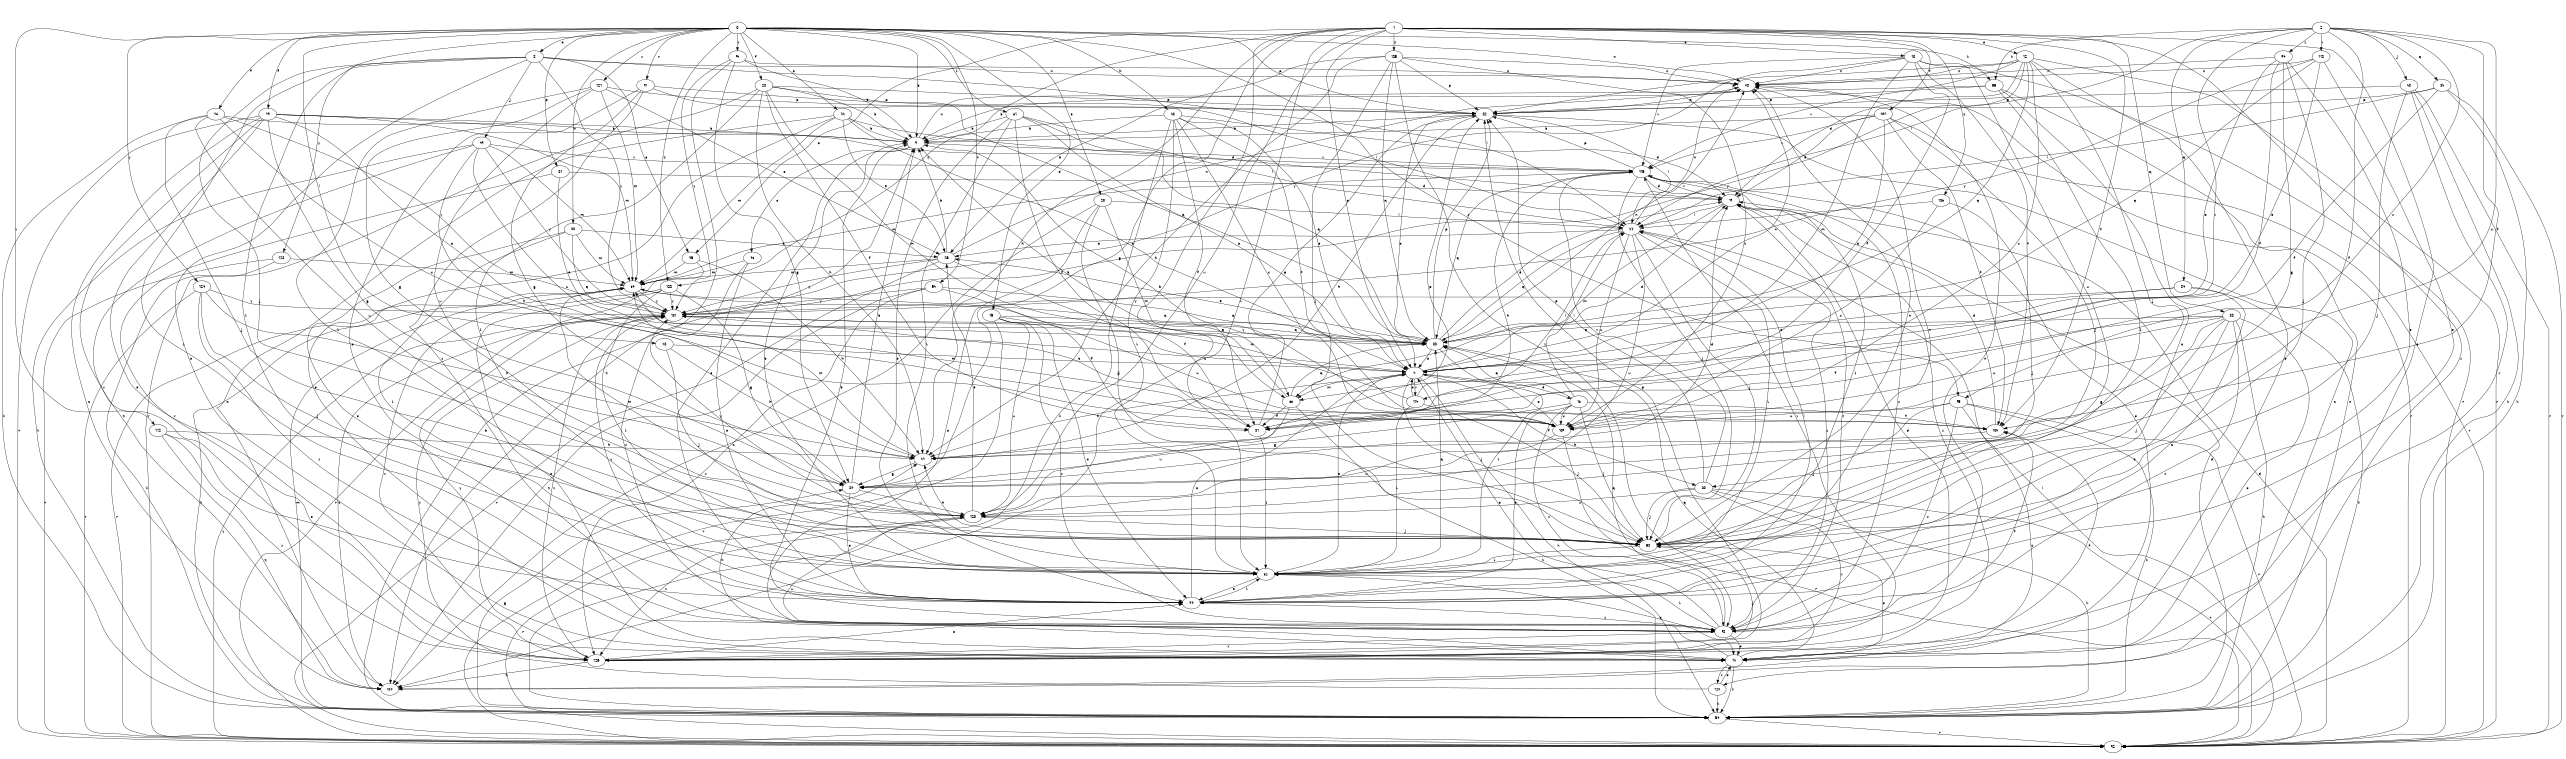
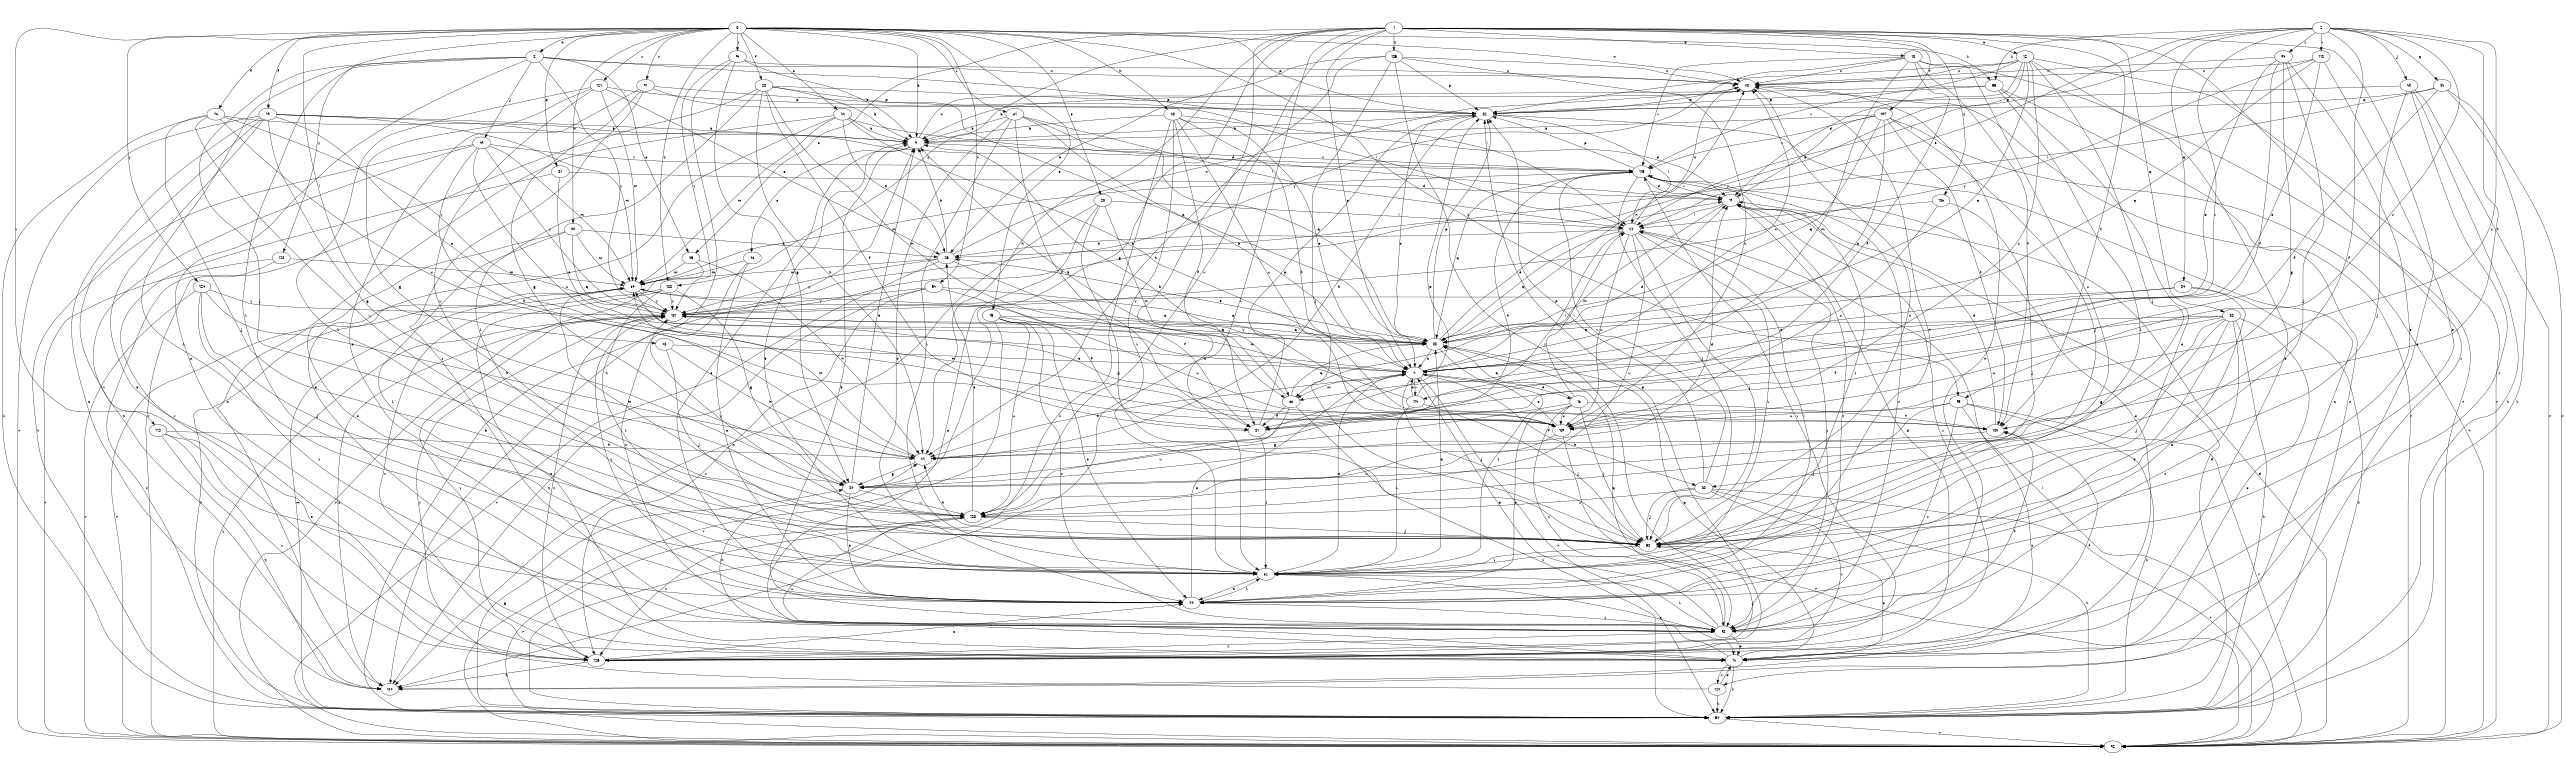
  strict digraph {
    fontname="Patrick Hand"
    node [fontname="Patrick Hand"]
    edge [fontname="Patrick Hand"]
    0
    3
    9
    15
    20
    26
    28
    29
    38
    40
    43
    54
    55
    61
    73
    74
    81
    82
    91
    94
    95
    112
    121
    127
    128
    133
    14
    62
    75
    47
    49
    53
    98
    131
    76
    77
    115
    120
    109
    92
    88
    66
    137
    57
    42
    31
    4
    37
    125
    67
    25
    104
    19
    1
    10
    12
    83
    102
    124
    135
    136
    30
    114
    16
    2
    48
    84
    87
    97
    113
    0 -> 3 [label=a]
    0 -> 9 [label=b]
    0 -> 15 [label=d]
    0 -> 20 [label=e]
    0 -> 26 [label=f]
    0 -> 28 [label=f]
    0 -> 29 [label=f]
    0 -> 38 [label=h]
    0 -> 40 [label=h]
    0 -> 43 [label=i]
    0 -> 54 [label=k]
    0 -> 55 [label=k]
    0 -> 61 [label=l]
    0 -> 73 [label=n]
    0 -> 74 [label=o]
    0 -> 81 [label=p]
    0 -> 82 [label=p]
    0 -> 91 [label=r]
    0 -> 94 [label=s]
    0 -> 95 [label=s]
    0 -> 112 [label=v]
    0 -> 121 [label=x]
    0 -> 127 [label=y]
    0 -> 128 [label=y]
    0 -> 133 [label=z]
    3 -> 73 [label=n]
    3 -> 14 [label=c]
    3 -> 62 [label=l]
    3 -> 75 [label=o]
    3 -> 47 [label=i]
    3 -> 49 [label=j]
    3 -> 53 [label=j]
    3 -> 98 [label=s]
    3 -> 131 [label=y]
    9 -> 73 [label=n]
    9 -> 76 [label=o]
    9 -> 77 [label=o]
    9 -> 115 [label=v]
    15 -> 98 [label=s]
    15 -> 77 [label=o]
    15 -> 120 [label=w]
    15 -> 109 [label=u]
    15 -> 92 [label=r]
    15 -> 88 [label=q]
    20 -> 14 [label=c]
    20 -> 47 [label=i]
    20 -> 53 [label=j]
    20 -> 66 [label=m]
    20 -> 137 [label=z]
    26 -> 9 [label=b]
    26 -> 53 [label=j]
    26 -> 131 [label=y]
    26 -> 120 [label=w]
    26 -> 109 [label=u]
    26 -> 57 [label=k]
    28 -> 9 [label=b]
    28 -> 82 [label=p]
    28 -> 62 [label=l]
    28 -> 92 [label=r]
    28 -> 88 [label=q]
    28 -> 66 [label=m]
    28 -> 42 [label=h]
    28 -> 31 [label=f]
    29 -> 9 [label=b]
    29 -> 14 [label=c]
    29 -> 115 [label=v]
    29 -> 92 [label=r]
    29 -> 137 [label=z]
    29 -> 4 [label=a]
    29 -> 37 [label=g]
    29 -> 125 [label=x]
    29 -> 67 [label=m]
    38 -> 62 [label=l]
    38 -> 77 [label=o]
    38 -> 88 [label=q]
    38 -> 67 [label=m]
    38 -> 25 [label=e]
    40 -> 9 [label=b]
    40 -> 62 [label=l]
    40 -> 109 [label=u]
    40 -> 57 [label=k]
    40 -> 31 [label=f]
    40 -> 4 [label=a]
    40 -> 104 [label=t]
    40 -> 19 [label=d]
    43 -> 53 [label=j]
    43 -> 42 [label=h]
    43 -> 4 [label=a]
    54 -> 131 [label=y]
    54 -> 88 [label=q]
    54 -> 137 [label=z]
    54 -> 31 [label=f]
    54 -> 125 [label=x]
    55 -> 9 [label=b]
    55 -> 82 [label=p]
    55 -> 62 [label=l]
    55 -> 77 [label=o]
    55 -> 92 [label=r]
    61 -> 9 [label=b]
    61 -> 62 [label=l]
    61 -> 47 [label=i]
    61 -> 77 [label=o]
    61 -> 88 [label=q]
    61 -> 31 [label=f]
    61 -> 4 [label=a]
    73 -> 82 [label=p]
    74 -> 9 [label=b]
    74 -> 14 [label=c]
    74 -> 137 [label=z]
    74 -> 4 [label=a]
    74 -> 67 [label=m]
    74 -> 25 [label=e]
    74 -> 19 [label=d]
    81 -> 4 [label=a]
    81 -> 125 [label=x]
    81 -> 19 [label=d]
    82 -> 9 [label=b]
    82 -> 47 [label=i]
    82 -> 137 [label=z]
    82 -> 42 [label=h]
    82 -> 4 [label=a]
    91 -> 82 [label=p]
    91 -> 47 [label=i]
    91 -> 98 [label=s]
    91 -> 77 [label=o]
    91 -> 37 [label=g]
    94 -> 9 [label=b]
    94 -> 73 [label=n]
    94 -> 131 [label=y]
    94 -> 137 [label=z]
    94 -> 37 [label=g]
    95 -> 53 [label=j]
    95 -> 98 [label=s]
    95 -> 109 [label=u]
    95 -> 92 [label=r]
    95 -> 137 [label=z]
    95 -> 57 [label=k]
    112 -> 77 [label=o]
    112 -> 137 [label=z]
    112 -> 42 [label=h]
    112 -> 125 [label=x]
    121 -> 82 [label=p]
    121 -> 62 [label=l]
    121 -> 120 [label=w]
    121 -> 37 [label=g]
    121 -> 67 [label=m]
    121 -> 25 [label=e]
    127 -> 53 [label=j]
    127 -> 98 [label=s]
    127 -> 131 [label=y]
    127 -> 92 [label=r]
    127 -> 42 [label=h]
    128 -> 92 [label=r]
    128 -> 57 [label=k]
    128 -> 67 [label=m]
    133 -> 14 [label=c]
    133 -> 62 [label=l]
    133 -> 131 [label=y]
    133 -> 37 [label=g]
    133 -> 125 [label=x]
    14 -> 120 [label=w]
    14 -> 88 [label=q]
    14 -> 57 [label=k]
    14 -> 42 [label=h]
    14 -> 104 [label=t]
    14 -> 124 [label=x]
    62 -> 9 [label=b]
    62 -> 73 [label=n]
    62 -> 14 [label=c]
    62 -> 77 [label=o]
    62 -> 88 [label=q]
    62 -> 4 [label=a]
    75 -> 92 [label=r]
    75 -> 42 [label=h]
    75 -> 67 [label=m]
    47 -> 73 [label=n]
    47 -> 62 [label=l]
    47 -> 53 [label=j]
    47 -> 98 [label=s]
    47 -> 120 [label=w]
    47 -> 109 [label=u]
    47 -> 88 [label=q]
    47 -> 25 [label=e]
    49 -> 131 [label=y]
    49 -> 115 [label=v]
    49 -> 109 [label=u]
    49 -> 137 [label=z]
    49 -> 57 [label=k]
    49 -> 42 [label=h]
    49 -> 67 [label=m]
    53 -> 73 [label=n]
    53 -> 14 [label=c]
    53 -> 62 [label=l]
    53 -> 42 [label=h]
    98 -> 9 [label=b]
    98 -> 73 [label=n]
    98 -> 14 [label=c]
    98 -> 62 [label=l]
    98 -> 88 [label=q]
    98 -> 4 [label=a]
    98 -> 125 [label=x]
    98 -> 104 [label=t]
    131 -> 88 [label=q]
    131 -> 137 [label=z]
    131 -> 125 [label=x]
    76 -> 98 [label=s]
    76 -> 77 [label=o]
    76 -> 67 [label=m]
    77 -> 62 [label=l]
    77 -> 47 [label=i]
    77 -> 98 [label=s]
    77 -> 131 [label=y]
    77 -> 4 [label=a]
    115 -> 82 [label=p]
    115 -> 14 [label=c]
    115 -> 62 [label=l]
    115 -> 53 [label=j]
    115 -> 98 [label=s]
    115 -> 88 [label=q]
    115 -> 42 [label=h]
    115 -> 67 [label=m]
    115 -> 19 [label=d]
    120 -> 53 [label=j]
    120 -> 131 [label=y]
    120 -> 92 [label=r]
    120 -> 125 [label=x]
    120 -> 67 [label=m]
    120 -> 25 [label=e]
    109 -> 131 [label=y]
    109 -> 120 [label=w]
    109 -> 92 [label=r]
    109 -> 4 [label=a]
    109 -> 67 [label=m]
    92 -> 47 [label=i]
    92 -> 131 [label=y]
    92 -> 19 [label=d]
    88 -> 73 [label=n]
    88 -> 82 [label=p]
    88 -> 62 [label=l]
    88 -> 131 [label=y]
    88 -> 4 [label=a]
    88 -> 25 [label=e]
    88 -> 19 [label=d]
    66 -> 9 [label=b]
    66 -> 120 [label=w]
    66 -> 88 [label=q]
    66 -> 57 [label=k]
    66 -> 31 [label=f]
    57 -> 9 [label=b]
    57 -> 73 [label=n]
    57 -> 92 [label=r]
    57 -> 37 [label=g]
    57 -> 67 [label=m]
    57 -> 19 [label=d]
    42 -> 82 [label=p]
    42 -> 37 [label=g]
    42 -> 67 [label=m]
    31 -> 82 [label=p]
    31 -> 62 [label=l]
    4 -> 73 [label=n]
    4 -> 53 [label=j]
    4 -> 66 [label=m]
    4 -> 57 [label=k]
    4 -> 42 [label=h]
    4 -> 19 [label=d]
    4 -> 30 [label=f]
    4 -> 114 [label=v]
    4 -> 16 [label=d]
    37 -> 9 [label=b]
    37 -> 77 [label=o]
    37 -> 120 [label=w]
    37 -> 19 [label=d]
    125 -> 82 [label=p]
    125 -> 53 [label=j]
    125 -> 131 [label=y]
    125 -> 77 [label=o]
    125 -> 115 [label=v]
    125 -> 137 [label=z]
    125 -> 19 [label=d]
    67 -> 131 [label=y]
    67 -> 92 [label=r]
    67 -> 88 [label=q]
    67 -> 57 [label=k]
    25 -> 9 [label=b]
    25 -> 73 [label=n]
    25 -> 131 [label=y]
    25 -> 92 [label=r]
    25 -> 31 [label=f]
    25 -> 67 [label=m]
    104 -> 9 [label=b]
    104 -> 42 [label=h]
    104 -> 19 [label=d]
    19 -> 47 [label=i]
    19 -> 98 [label=s]
    19 -> 115 [label=v]
    19 -> 66 [label=m]
    19 -> 125 [label=x]
    1 -> 133 [label=z]
    1 -> 14 [label=c]
    1 -> 62 [label=l]
    1 -> 75 [label=o]
    1 -> 120 [label=w]
    1 -> 137 [label=z]
    1 -> 42 [label=h]
    1 -> 4 [label=a]
    1 -> 37 [label=g]
    1 -> 104 [label=t]
    1 -> 10 [label=c]
    1 -> 12 [label=c]
    1 -> 83 [label=q]
    1 -> 102 [label=t]
    1 -> 124 [label=x]
    1 -> 135 [label=z]
    1 -> 136 [label=z]
    10 -> 73 [label=n]
    10 -> 131 [label=y]
    10 -> 115 [label=v]
    10 -> 120 [label=w]
    10 -> 92 [label=r]
    10 -> 66 [label=m]
    10 -> 31 [label=f]
    10 -> 104 [label=t]
    12 -> 73 [label=n]
    12 -> 82 [label=p]
    12 -> 14 [label=c]
    12 -> 53 [label=j]
    12 -> 131 [label=y]
    12 -> 115 [label=v]
    12 -> 109 [label=u]
    12 -> 92 [label=r]
    12 -> 88 [label=q]
    12 -> 19 [label=d]
    83 -> 14 [label=c]
    83 -> 53 [label=j]
    83 -> 98 [label=s]
    83 -> 77 [label=o]
    83 -> 109 [label=u]
    83 -> 88 [label=q]
    83 -> 57 [label=k]
    83 -> 31 [label=f]
    83 -> 37 [label=g]
    102 -> 9 [label=b]
    102 -> 53 [label=j]
    102 -> 115 [label=v]
    102 -> 92 [label=r]
    102 -> 4 [label=a]
    102 -> 104 [label=t]
    102 -> 19 [label=d]
    124 -> 14 [label=c]
    124 -> 131 [label=y]
    124 -> 57 [label=k]
    135 -> 73 [label=n]
    135 -> 82 [label=p]
    135 -> 53 [label=j]
    135 -> 98 [label=s]
    135 -> 109 [label=u]
-   135 -> 88 [label=q]
+   102 -> 88 [label=q]
    135 -> 42 [label=h]
    135 -> 25 [label=e]
    136 -> 47 [label=i]
    136 -> 53 [label=j]
    136 -> 109 [label=u]
    30 -> 82 [label=p]
    30 -> 53 [label=j]
    30 -> 115 [label=v]
    30 -> 120 [label=w]
    30 -> 92 [label=r]
    30 -> 57 [label=k]
    30 -> 125 [label=x]
    114 -> 62 [label=l]
    114 -> 47 [label=i]
    114 -> 53 [label=j]
    114 -> 4 [label=a]
    114 -> 67 [label=m]
    16 -> 47 [label=i]
    16 -> 53 [label=j]
    16 -> 98 [label=s]
    16 -> 77 [label=o]
    16 -> 109 [label=u]
    16 -> 88 [label=q]
    16 -> 37 [label=g]
    16 -> 104 [label=t]
    2 -> 55 [label=k]
    2 -> 95 [label=s]
    2 -> 47 [label=i]
    2 -> 109 [label=u]
+   2 -> 25 [label=e]
    2 -> 104 [label=t]
    2 -> 30 [label=f]
    2 -> 114 [label=v]
    2 -> 48 [label=j]
    2 -> 84 [label=q]
    2 -> 87 [label=q]
    2 -> 97 [label=s]
    2 -> 113 [label=v]
    48 -> 82 [label=p]
    48 -> 53 [label=j]
    48 -> 92 [label=r]
    48 -> 57 [label=k]
    48 -> 125 [label=x]
    84 -> 82 [label=p]
    84 -> 47 [label=i]
    84 -> 92 [label=r]
    84 -> 57 [label=k]
    84 -> 31 [label=f]
    87 -> 131 [label=y]
    87 -> 77 [label=o]
    87 -> 57 [label=k]
    87 -> 4 [label=a]
    97 -> 73 [label=n]
    97 -> 53 [label=j]
    97 -> 77 [label=o]
    97 -> 31 [label=f]
    97 -> 4 [label=a]
    97 -> 37 [label=g]
    113 -> 73 [label=n]
    113 -> 131 [label=y]
    113 -> 77 [label=o]
    113 -> 88 [label=q]
    113 -> 4 [label=a]
  }
